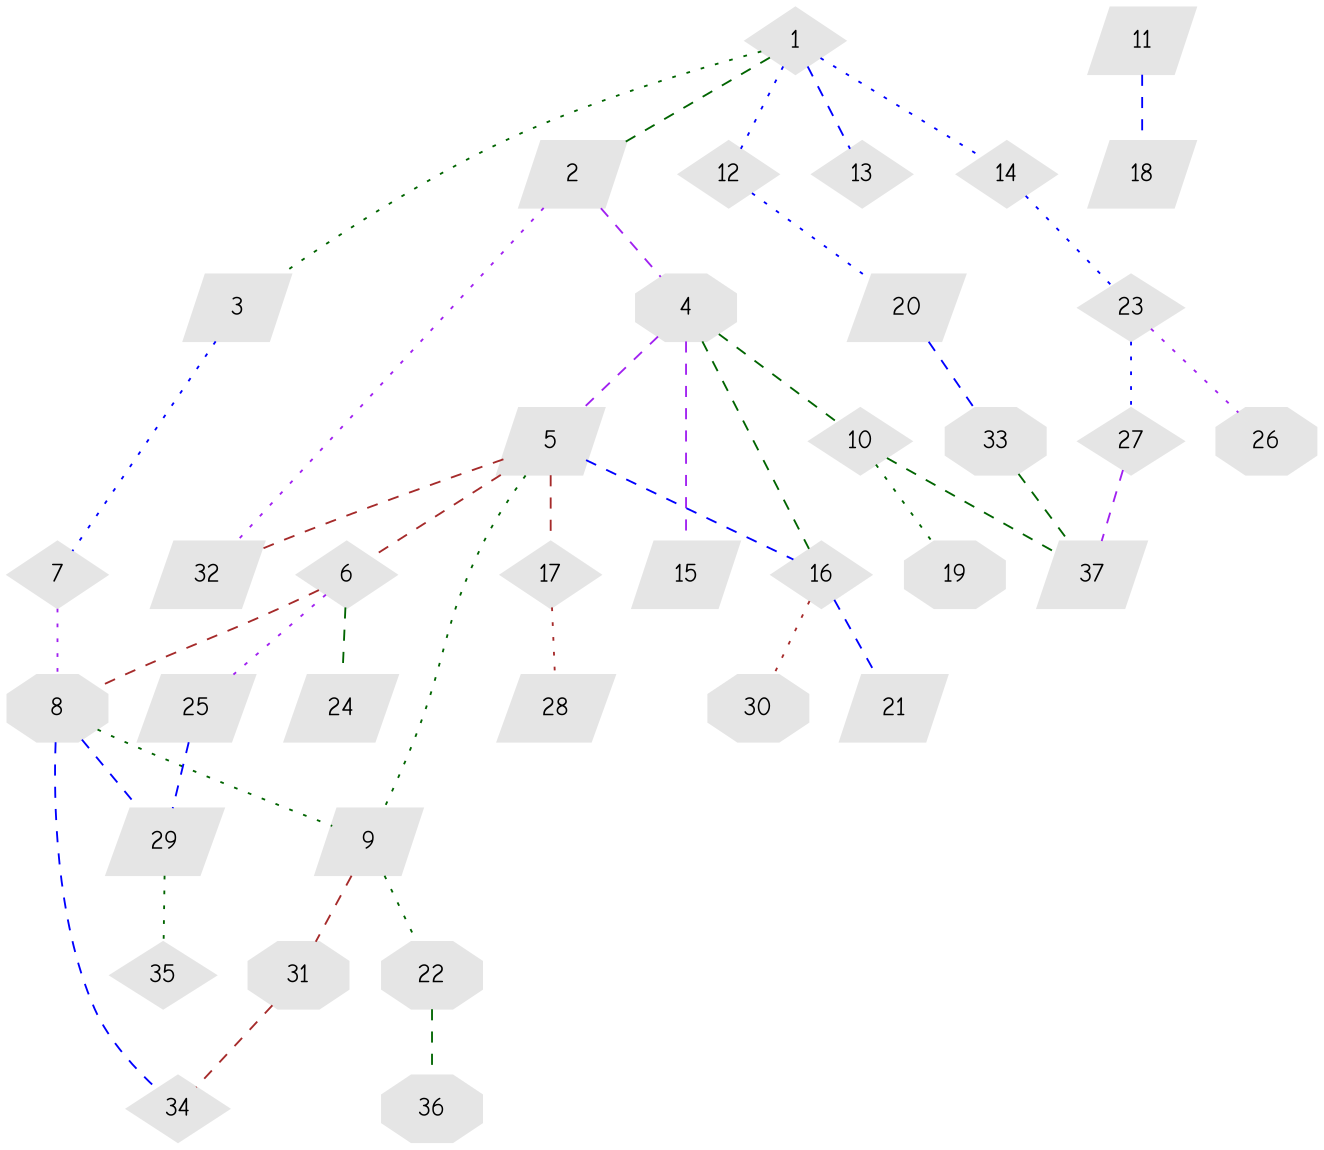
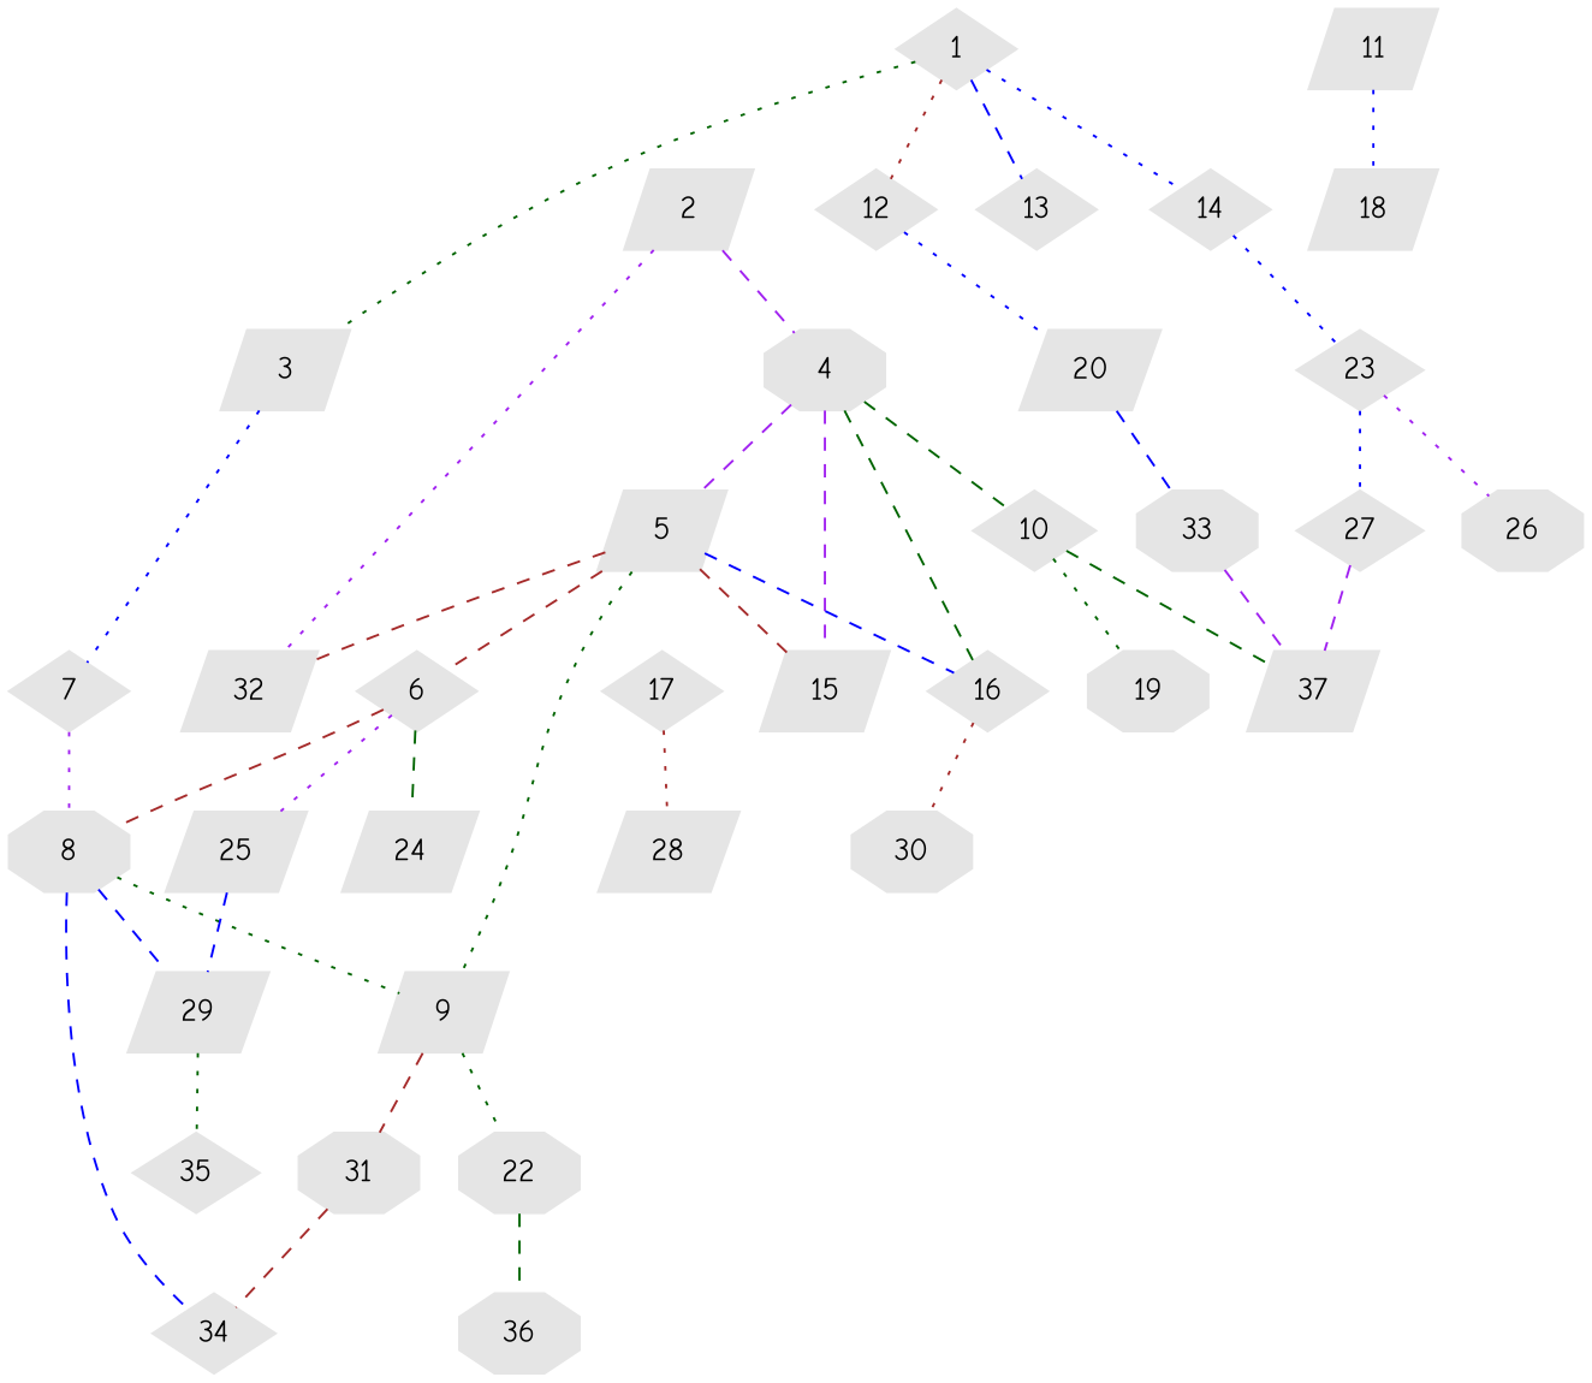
  graph {
    fontname="Comic Neue"
    node [color=gray90 fontname="Comic Neue" shape=parallelogram style=filled]
    edge [color=blue fontname="Comic Neue" style=dashed weight=1.0]
    1 [shape=diamond]
    2
    3
    12 [shape=diamond]
    13 [shape=diamond]
    14 [shape=diamond]
    4 [shape=octagon]
    32
    7 [shape=diamond]
    20
    23 [shape=diamond]
    5
    10 [shape=diamond]
    15
    16 [shape=diamond]
    8 [shape=octagon]
    6 [shape=diamond]
    9
    17 [shape=diamond]
    19 [shape=octagon]
    37
    11
    18
    24
    25
    22 [shape=octagon]
    31 [shape=octagon]
-   21
    30 [shape=octagon]
    28
    29
    34 [shape=diamond]
    35 [shape=diamond]
    36 [shape=octagon]
    33 [shape=octagon]
    26 [shape=octagon]
    27 [shape=diamond]
-   1 -- 2 [color=darkgreen]
    1 -- 3 [color=darkgreen style=dotted]
-   1 -- 12 [style=dotted]
+   1 -- 12 [color=brown style=dotted]
    1 -- 13 [weight=2.0]
    1 -- 14 [style=dotted]
    2 -- 4 [color=purple]
    2 -- 32 [color=purple style=dotted weight=2.0]
    3 -- 7 [style=dotted]
    12 -- 20 [style=dotted]
    14 -- 23 [style=dotted]
    4 -- 5 [color=purple]
    4 -- 10 [color=darkgreen]
    4 -- 15 [color=purple weight=3.0]
    4 -- 16 [color=darkgreen]
    7 -- 8 [color=purple style=dotted weight=2.0]
    20 -- 33
    23 -- 26 [color=purple style=dotted]
    23 -- 27 [style=dotted weight=5.0]
    5 -- 32 [color=brown]
    5 -- 16
    5 -- 6 [color=brown]
    5 -- 9 [color=darkgreen style=dotted]
-   5 -- 17 [color=brown weight=2.0]
+   5 -- 15 [color=brown weight=2.0]
    10 -- 19 [color=darkgreen style=dotted]
    10 -- 37 [color=darkgreen]
-   16 -- 21
    16 -- 30 [color=brown style=dotted]
    8 -- 9 [color=darkgreen style=dotted]
    8 -- 29
    8 -- 34
    6 -- 8 [color=brown]
    6 -- 24 [color=darkgreen]
    6 -- 25 [color=purple style=dotted]
    9 -- 22 [color=darkgreen style=dotted]
    9 -- 31 [color=brown]
    17 -- 28 [color=brown style=dotted]
-   11 -- 18
+   11 -- 18 [style=dotted]
    25 -- 29
    22 -- 36 [color=darkgreen]
    31 -- 34 [color=brown]
    29 -- 35 [color=darkgreen style=dotted]
-   33 -- 37 [color=darkgreen]
+   33 -- 37 [color=purple]
    27 -- 37 [color=purple]
  }
